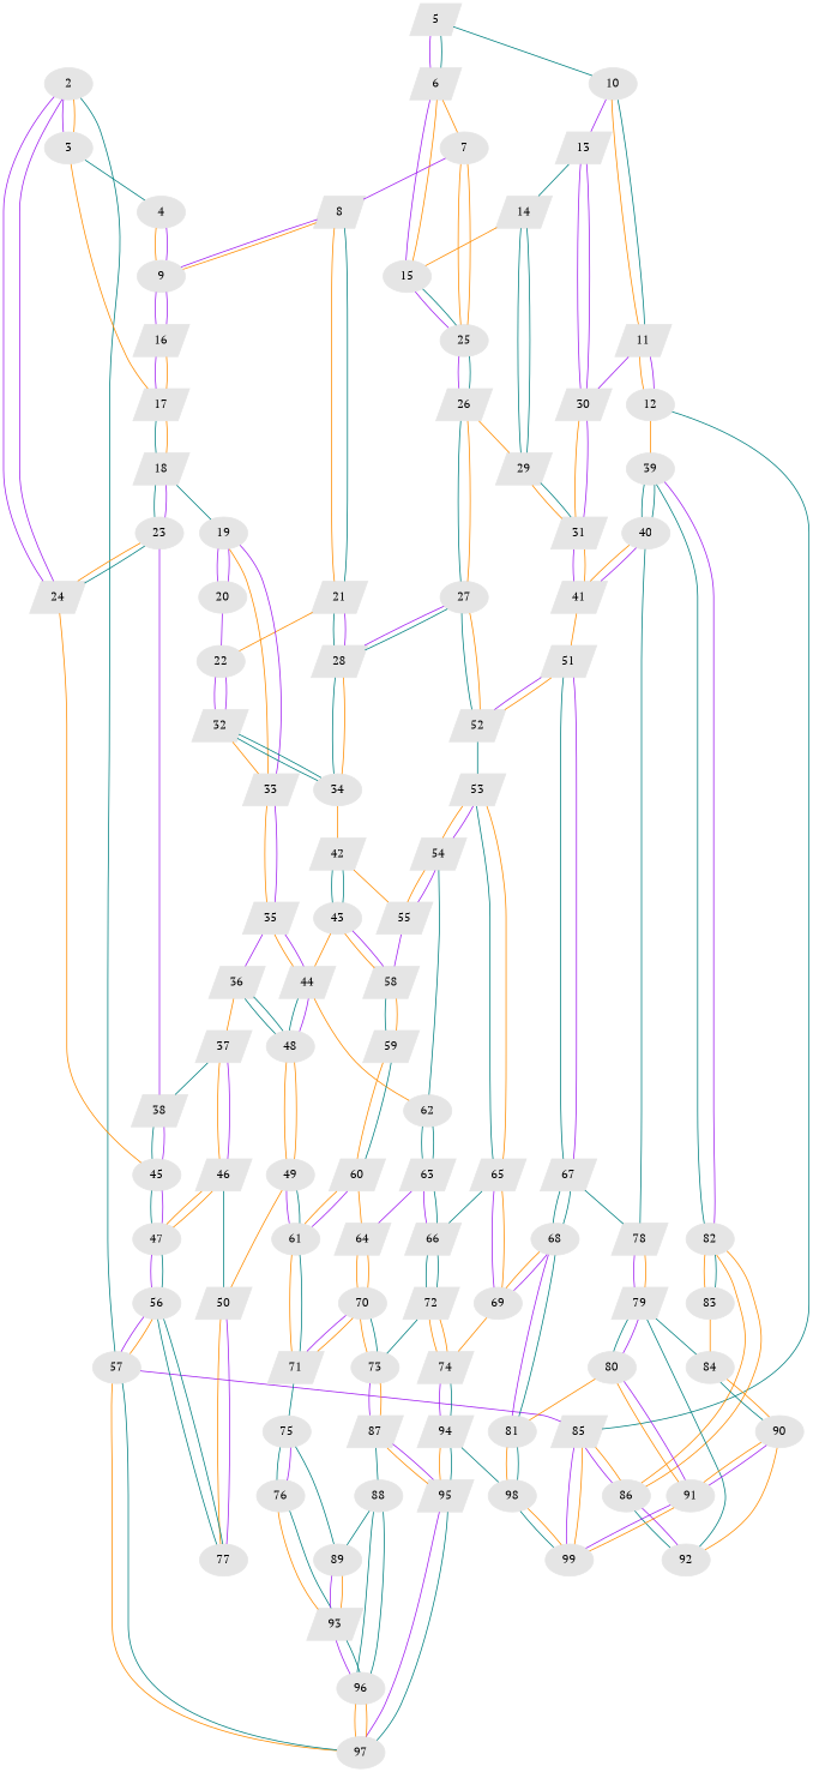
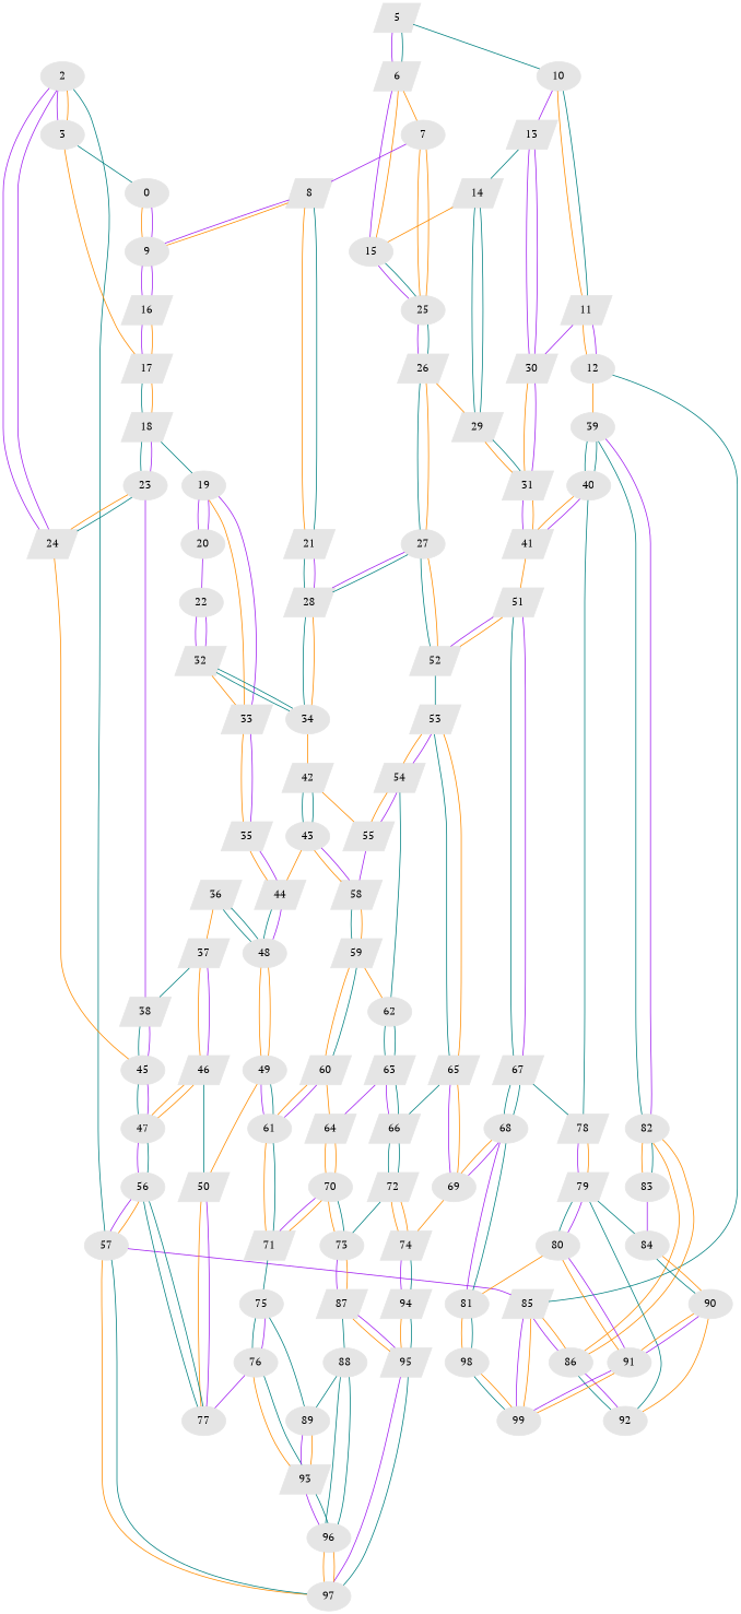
  graph {
    fontname="PT Serif"
    node [color=gray90 fontname="PT Serif" shape=parallelogram style=filled]
    edge [color=darkorange fontname="PT Serif"]
    2 [shape=ellipse]
    3 [shape=ellipse]
    24
    57 [shape=ellipse]
    5
    6
    10 [shape=ellipse]
    12 [shape=ellipse]
    39 [shape=ellipse]
    85
-   4 [shape=ellipse]
+   4 [shape=ellipse label=0]
    17
    45 [shape=ellipse]
    97 [shape=ellipse]
    9 [shape=ellipse]
    18
    16
    7 [shape=ellipse]
    15 [shape=ellipse]
    11
    13
    8
    25 [shape=ellipse]
    21
    26
    22 [shape=ellipse]
    28
    30
    14
    31
    40 [shape=ellipse]
    82 [shape=ellipse]
    86 [shape=ellipse]
    99 [shape=ellipse]
    29
    19 [shape=ellipse]
    23 [shape=ellipse]
    20 [shape=ellipse]
    33
    38
    35
    32
    34 [shape=ellipse]
    47 [shape=ellipse]
    27 [shape=ellipse]
    52
    53
    42
    41
    51
    36
    44
    43 [shape=ellipse]
    55
    37
    48 [shape=ellipse]
    46
    49 [shape=ellipse]
    50
    78
    83 [shape=ellipse]
    79
    67
    58
    59
    56 [shape=ellipse]
    77 [shape=ellipse]
    61 [shape=ellipse]
    71
    68 [shape=ellipse]
    54
    65
    62 [shape=ellipse]
    66
    69 [shape=ellipse]
    63
    60
    64
    70 [shape=ellipse]
    75 [shape=ellipse]
    72
    73 [shape=ellipse]
    74
    81 [shape=ellipse]
    98 [shape=ellipse]
    94
    87
    76 [shape=ellipse]
    89 [shape=ellipse]
    88 [shape=ellipse]
    95
    93
    96 [shape=ellipse]
    80 [shape=ellipse]
    84 [shape=ellipse]
    92 [shape=ellipse]
    91 [shape=ellipse]
    90 [shape=ellipse]
    2 -- 3 [color=purple]
    2 -- 3
    2 -- 24 [color=purple]
    2 -- 24 [color=purple]
    2 -- 57 [color=teal]
    3 -- 4 [color=teal]
    3 -- 17
    24 -- 45
    57 -- 85 [color=purple]
    57 -- 97
    57 -- 97 [color=teal]
    5 -- 6 [color=purple]
    5 -- 6 [color=teal]
    5 -- 10 [color=teal]
    6 -- 7
    6 -- 15 [color=purple]
    6 -- 15
    10 -- 11
    10 -- 11 [color=teal]
    10 -- 13 [color=purple]
    12 -- 39
    12 -- 85 [color=teal]
    39 -- 40 [color=teal]
    39 -- 40 [color=teal]
    39 -- 82 [color=teal]
    39 -- 82 [color=purple]
    85 -- 86 [color=purple]
    85 -- 86
    85 -- 99 [color=purple]
    85 -- 99
    4 -- 9
    4 -- 9 [color=purple]
    17 -- 18 [color=teal]
    17 -- 18
    45 -- 47 [color=teal]
    45 -- 47 [color=purple]
    9 -- 16 [color=purple]
    9 -- 16 [color=purple]
    18 -- 19 [color=teal]
    18 -- 23 [color=teal]
    18 -- 23 [color=purple]
    16 -- 17 [color=purple]
    16 -- 17
    7 -- 8 [color=purple]
    7 -- 25
    7 -- 25
    15 -- 25 [color=purple]
    15 -- 25 [color=teal]
    11 -- 12
    11 -- 12 [color=purple]
    11 -- 30 [color=purple]
    13 -- 30 [color=purple]
    13 -- 30 [color=purple]
    13 -- 14 [color=teal]
    8 -- 9 [color=purple]
    8 -- 9
    8 -- 21
    8 -- 21 [color=teal]
    25 -- 26 [color=purple]
    25 -- 26 [color=teal]
-   21 -- 22
    21 -- 28 [color=teal]
    21 -- 28 [color=purple]
    26 -- 29
    26 -- 27 [color=teal]
    26 -- 27
    22 -- 32 [color=purple]
    22 -- 32 [color=purple]
    28 -- 34 [color=teal]
    28 -- 34
    30 -- 31
    30 -- 31 [color=purple]
    14 -- 15
    14 -- 29 [color=teal]
    14 -- 29 [color=teal]
    31 -- 41 [color=purple]
    31 -- 41
    40 -- 41
    40 -- 41 [color=purple]
    40 -- 78 [color=teal]
    82 -- 86
    82 -- 86
    82 -- 83
    82 -- 83 [color=teal]
    86 -- 92 [color=teal]
    86 -- 92 [color=purple]
    29 -- 31
    29 -- 31 [color=teal]
    19 -- 20 [color=purple]
    19 -- 20 [color=purple]
    19 -- 33
    19 -- 33 [color=purple]
    23 -- 24
    23 -- 24 [color=teal]
    23 -- 38 [color=purple]
    20 -- 22 [color=purple]
    33 -- 35
    33 -- 35 [color=purple]
    38 -- 45 [color=teal]
    38 -- 45 [color=purple]
-   35 -- 36 [color=purple]
    35 -- 44
    35 -- 44 [color=purple]
    32 -- 33
    32 -- 34 [color=teal]
    32 -- 34 [color=teal]
    34 -- 42
    47 -- 56 [color=purple]
    47 -- 56 [color=teal]
    27 -- 28 [color=purple]
    27 -- 28 [color=teal]
    27 -- 52 [color=teal]
    27 -- 52
    52 -- 53 [color=teal]
    53 -- 54
    53 -- 54 [color=purple]
    53 -- 65 [color=teal]
    53 -- 65
    42 -- 43 [color=teal]
    42 -- 43 [color=teal]
    42 -- 55
    41 -- 51
    51 -- 52 [color=purple]
    51 -- 52
    51 -- 67 [color=teal]
    51 -- 67 [color=purple]
    36 -- 37
    36 -- 48 [color=teal]
    36 -- 48 [color=teal]
    44 -- 48 [color=teal]
    44 -- 48 [color=purple]
    43 -- 44
    43 -- 58
    43 -- 58 [color=purple]
    55 -- 58 [color=purple]
    37 -- 38 [color=teal]
    37 -- 46
    37 -- 46 [color=purple]
    48 -- 49
    48 -- 49
    46 -- 47
    46 -- 47
    46 -- 50 [color=teal]
    49 -- 50
    49 -- 61 [color=purple]
    49 -- 61 [color=teal]
    50 -- 77
    50 -- 77 [color=purple]
    78 -- 79 [color=purple]
    78 -- 79
-   83 -- 84
+   83 -- 84 [color=purple]
    79 -- 80 [color=teal]
    79 -- 80 [color=purple]
    79 -- 84 [color=teal]
    79 -- 92 [color=teal]
    67 -- 78 [color=teal]
    67 -- 68 [color=teal]
    67 -- 68 [color=teal]
    58 -- 59 [color=teal]
    58 -- 59
-   44 -- 62
+   59 -- 62
    59 -- 60
    59 -- 60 [color=teal]
    56 -- 57 [color=purple]
    56 -- 57
    56 -- 77 [color=teal]
    56 -- 77 [color=teal]
    61 -- 71
    61 -- 71 [color=teal]
    71 -- 75 [color=teal]
    68 -- 69
    68 -- 69 [color=purple]
    68 -- 81 [color=purple]
    68 -- 81 [color=teal]
    54 -- 55
    54 -- 55 [color=purple]
    54 -- 62 [color=teal]
    65 -- 66 [color=teal]
    65 -- 69 [color=purple]
    65 -- 69
    62 -- 63 [color=teal]
    62 -- 63 [color=teal]
    66 -- 72 [color=teal]
    66 -- 72 [color=teal]
    69 -- 74
    63 -- 66 [color=purple]
    63 -- 66 [color=teal]
    63 -- 64 [color=purple]
    60 -- 61
    60 -- 61 [color=purple]
    60 -- 64
    64 -- 70
    64 -- 70
    70 -- 71 [color=purple]
    70 -- 71
    70 -- 73
    70 -- 73 [color=teal]
    75 -- 76 [color=teal]
    75 -- 76 [color=purple]
    75 -- 89 [color=teal]
    72 -- 73 [color=teal]
    72 -- 74
    72 -- 74
    73 -- 87 [color=purple]
    73 -- 87
    74 -- 94 [color=purple]
    74 -- 94 [color=teal]
    81 -- 98
    81 -- 98 [color=teal]
    98 -- 99 [color=teal]
    98 -- 99
-   94 -- 98 [color=teal]
    94 -- 95
    94 -- 95 [color=teal]
    87 -- 88 [color=teal]
    87 -- 95
    87 -- 95 [color=purple]
+   76 -- 77 [color=purple]
    76 -- 93
    76 -- 93 [color=teal]
    89 -- 93 [color=purple]
    89 -- 93
    88 -- 89 [color=teal]
    88 -- 96 [color=teal]
    88 -- 96 [color=teal]
    95 -- 97 [color=purple]
    95 -- 97 [color=teal]
    93 -- 96 [color=purple]
    93 -- 96 [color=teal]
    96 -- 97
    96 -- 97
    80 -- 81
    80 -- 91
    80 -- 91 [color=purple]
    84 -- 90 [color=teal]
    84 -- 90
    91 -- 99 [color=purple]
    91 -- 99
    90 -- 92
    90 -- 91
    90 -- 91 [color=purple]
  }
